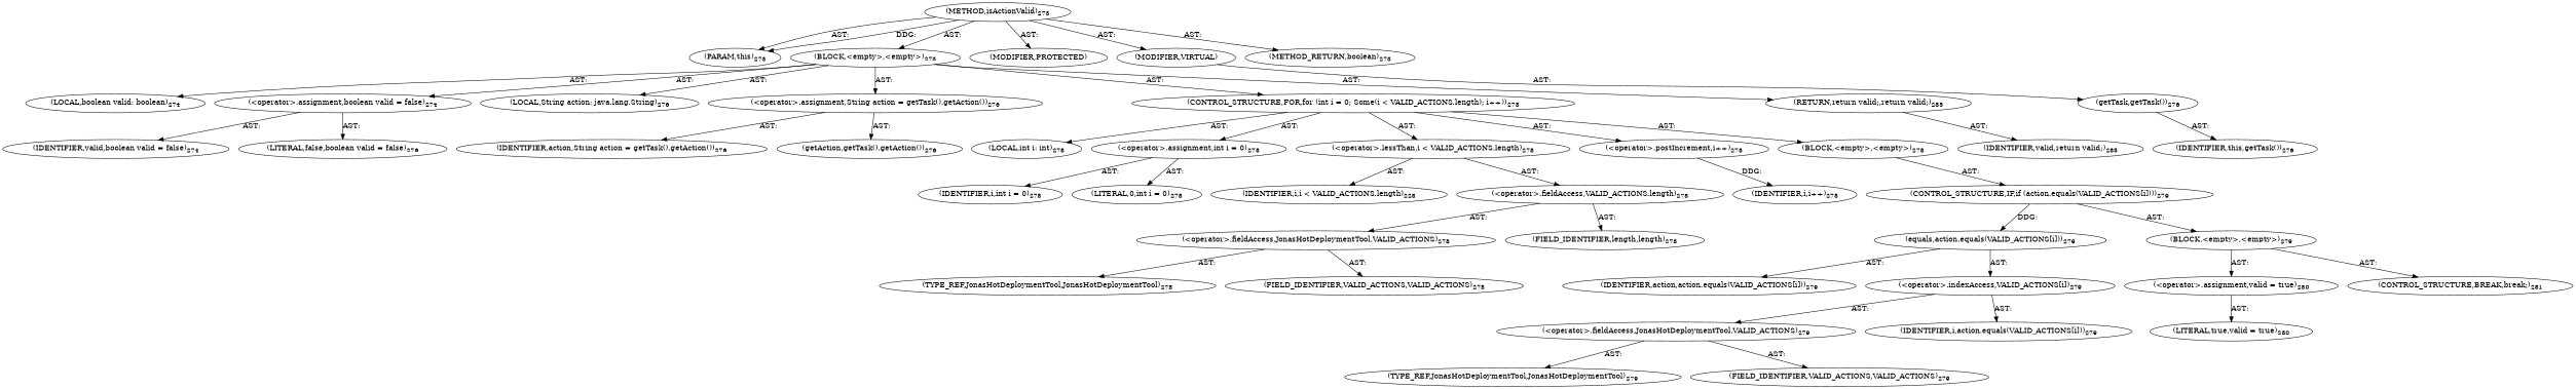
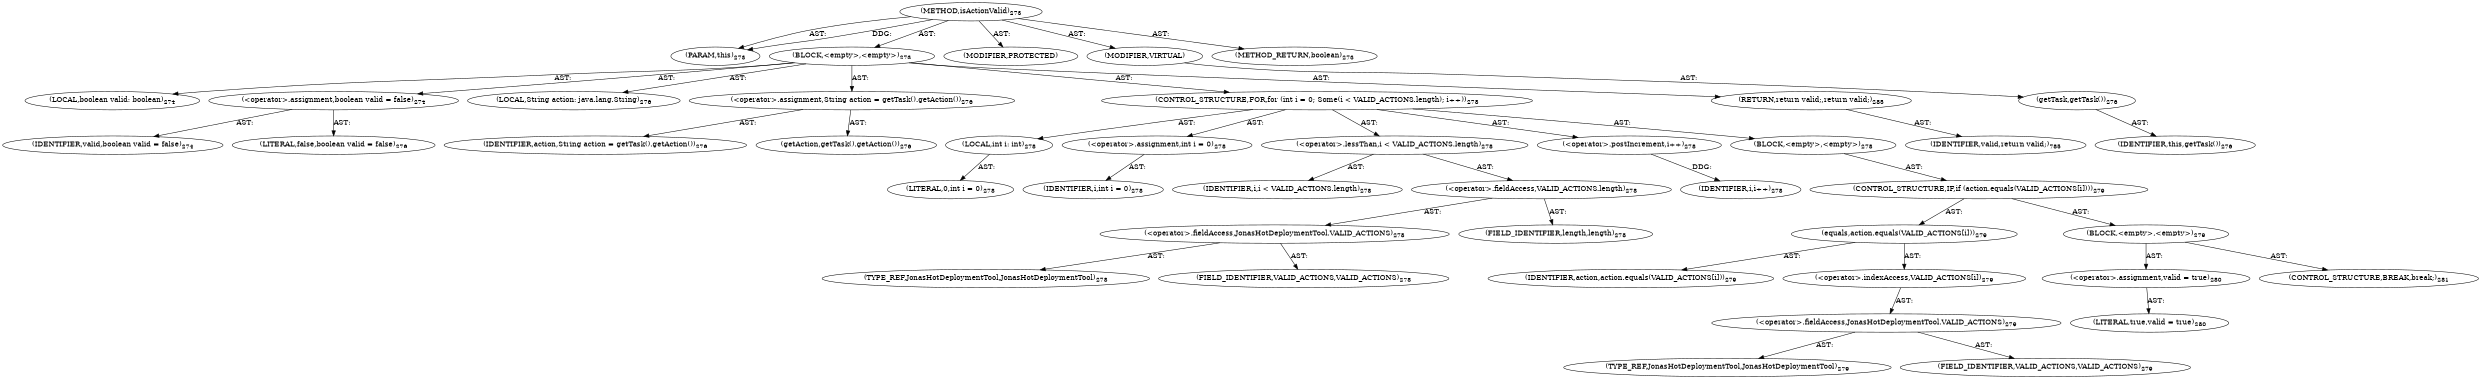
  digraph {
    n1 [label=<(METHOD,isActionValid)<SUB>273</SUB>>]
    n2 [label=<(PARAM,this)<SUB>273</SUB>>]
    n3 [label=<(BLOCK,&lt;empty&gt;,&lt;empty&gt;)<SUB>273</SUB>>]
    n4 [label=<(MODIFIER,PROTECTED)>]
    n5 [label=<(MODIFIER,VIRTUAL)>]
    n6 [label=<(METHOD_RETURN,boolean)<SUB>273</SUB>>]
    n7 [label=<(LOCAL,boolean valid: boolean)<SUB>274</SUB>>]
    n8 [label=<(&lt;operator&gt;.assignment,boolean valid = false)<SUB>274</SUB>>]
    n9 [label=<(LOCAL,String action: java.lang.String)<SUB>276</SUB>>]
    n10 [label=<(&lt;operator&gt;.assignment,String action = getTask().getAction())<SUB>276</SUB>>]
    n11 [label=<(CONTROL_STRUCTURE,FOR,for (int i = 0; Some(i &lt; VALID_ACTIONS.length); i++))<SUB>278</SUB>>]
    n12 [label=<(RETURN,return valid;,return valid;)<SUB>285</SUB>>]
    n13 [label=<(getTask,getTask())<SUB>276</SUB>>]
    n14 [label=<(IDENTIFIER,valid,boolean valid = false)<SUB>274</SUB>>]
    n15 [label=<(LITERAL,false,boolean valid = false)<SUB>276</SUB>>]
    n16 [label=<(IDENTIFIER,action,String action = getTask().getAction())<SUB>276</SUB>>]
    n17 [label=<(getAction,getTask().getAction())<SUB>276</SUB>>]
    n18 [label=<(LOCAL,int i: int)<SUB>278</SUB>>]
    n19 [label=<(&lt;operator&gt;.assignment,int i = 0)<SUB>278</SUB>>]
    n20 [label=<(&lt;operator&gt;.lessThan,i &lt; VALID_ACTIONS.length)<SUB>278</SUB>>]
    n21 [label=<(&lt;operator&gt;.postIncrement,i++)<SUB>278</SUB>>]
    n22 [label=<(BLOCK,&lt;empty&gt;,&lt;empty&gt;)<SUB>278</SUB>>]
-   n23 [label=<(IDENTIFIER,valid,return valid;)<SUB>285</SUB>>]
+   n23 [label=<(IDENTIFIER,valid,return valid;)<SUB>785</SUB>>]
    n24 [label=<(IDENTIFIER,this,getTask())<SUB>276</SUB>>]
    n25 [label=<(IDENTIFIER,i,int i = 0)<SUB>278</SUB>>]
    n26 [label=<(LITERAL,0,int i = 0)<SUB>278</SUB>>]
-   n27 [label=<(IDENTIFIER,i,i &lt; VALID_ACTIONS.length)<SUB>228</SUB>>]
+   n27 [label=<(IDENTIFIER,i,i &lt; VALID_ACTIONS.length)<SUB>278</SUB>>]
    n28 [label=<(&lt;operator&gt;.fieldAccess,VALID_ACTIONS.length)<SUB>278</SUB>>]
    n29 [label=<(IDENTIFIER,i,i++)<SUB>278</SUB>>]
    n30 [label=<(CONTROL_STRUCTURE,IF,if (action.equals(VALID_ACTIONS[i])))<SUB>279</SUB>>]
    n31 [label=<(&lt;operator&gt;.fieldAccess,JonasHotDeploymentTool.VALID_ACTIONS)<SUB>278</SUB>>]
    n32 [label=<(FIELD_IDENTIFIER,length,length)<SUB>278</SUB>>]
    n33 [label=<(TYPE_REF,JonasHotDeploymentTool,JonasHotDeploymentTool)<SUB>278</SUB>>]
    n34 [label=<(FIELD_IDENTIFIER,VALID_ACTIONS,VALID_ACTIONS)<SUB>278</SUB>>]
    n35 [label=<(equals,action.equals(VALID_ACTIONS[i]))<SUB>279</SUB>>]
    n36 [label=<(BLOCK,&lt;empty&gt;,&lt;empty&gt;)<SUB>279</SUB>>]
    n37 [label=<(IDENTIFIER,action,action.equals(VALID_ACTIONS[i]))<SUB>279</SUB>>]
    n38 [label=<(&lt;operator&gt;.indexAccess,VALID_ACTIONS[i])<SUB>279</SUB>>]
    n39 [label=<(&lt;operator&gt;.assignment,valid = true)<SUB>280</SUB>>]
    n40 [label=<(CONTROL_STRUCTURE,BREAK,break;)<SUB>281</SUB>>]
    n41 [label=<(&lt;operator&gt;.fieldAccess,JonasHotDeploymentTool.VALID_ACTIONS)<SUB>279</SUB>>]
-   n42 [label=<(IDENTIFIER,i,action.equals(VALID_ACTIONS[i]))<SUB>279</SUB>>]
    n43 [label=<(TYPE_REF,JonasHotDeploymentTool,JonasHotDeploymentTool)<SUB>279</SUB>>]
    n44 [label=<(FIELD_IDENTIFIER,VALID_ACTIONS,VALID_ACTIONS)<SUB>279</SUB>>]
    n45 [label=<(LITERAL,true,valid = true)<SUB>280</SUB>>]
    n1 -> n2 [label="AST: "]
    n1 -> n2 [label="DDG: "]
    n1 -> n3 [label="AST: "]
    n1 -> n4 [label="AST: "]
    n1 -> n5 [label="AST: "]
    n1 -> n6 [label="AST: "]
    n3 -> n7 [label="AST: "]
    n3 -> n8 [label="AST: "]
    n3 -> n9 [label="AST: "]
    n3 -> n10 [label="AST: "]
    n3 -> n11 [label="AST: "]
    n3 -> n12 [label="AST: "]
    n5 -> n13 [label="AST: "]
    n8 -> n14 [label="AST: "]
    n8 -> n15 [label="AST: "]
    n10 -> n16 [label="AST: "]
    n10 -> n17 [label="AST: "]
    n11 -> n18 [label="AST: "]
    n11 -> n19 [label="AST: "]
    n11 -> n20 [label="AST: "]
    n11 -> n21 [label="AST: "]
    n11 -> n22 [label="AST: "]
    n12 -> n23 [label="AST: "]
    n13 -> n24 [label="AST: "]
    n19 -> n25 [label="AST: "]
-   n19 -> n26 [label="AST: "]
+   n18 -> n26 [label="AST: "]
    n20 -> n27 [label="AST: "]
    n20 -> n28 [label="AST: "]
    n21 -> n29 [label="DDG: "]
    n22 -> n30 [label="AST: "]
    n28 -> n31 [label="AST: "]
    n28 -> n32 [label="AST: "]
-   n30 -> n35 [label="DDG: "]
+   n30 -> n35 [label="AST: "]
    n30 -> n36 [label="AST: "]
    n31 -> n33 [label="AST: "]
    n31 -> n34 [label="AST: "]
    n35 -> n37 [label="AST: "]
    n35 -> n38 [label="AST: "]
    n36 -> n39 [label="AST: "]
    n36 -> n40 [label="AST: "]
    n38 -> n41 [label="AST: "]
-   n38 -> n42 [label="AST: "]
    n39 -> n45 [label="AST: "]
    n41 -> n43 [label="AST: "]
    n41 -> n44 [label="AST: "]
  }
